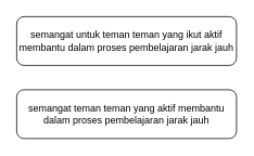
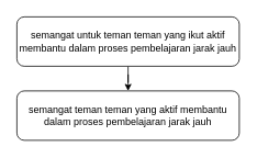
  <mxCell id="0" />
  <mxCell id="1" parent="0" />
+ <mxCell id="2" style="edgeStyle=orthogonalEdgeStyle;rounded=0;orthogonalLoop=1;jettySize=auto;html=1;entryX=0.5;entryY=0;entryDx=0;entryDy=0;" parent="1" source="3" target="4" edge="1"><mxGeometry relative="1" as="geometry" /></mxCell>
  <mxCell id="3" value="semangat untuk teman teman yang ikut aktif membantu dalam proses pembelajaran jarak jauh" style="rounded=1;whiteSpace=wrap;html=1;" parent="1" vertex="1"><mxGeometry x="20" y="20" width="270" height="60" as="geometry" /></mxCell>
  <mxCell id="4" value="&lt;span&gt;semangat teman teman yang aktif membantu dalam proses pembelajaran jarak jauh&lt;/span&gt;" style="rounded=1;whiteSpace=wrap;html=1;" parent="1" vertex="1"><mxGeometry x="20" y="110" width="270" height="60" as="geometry" /></mxCell>
